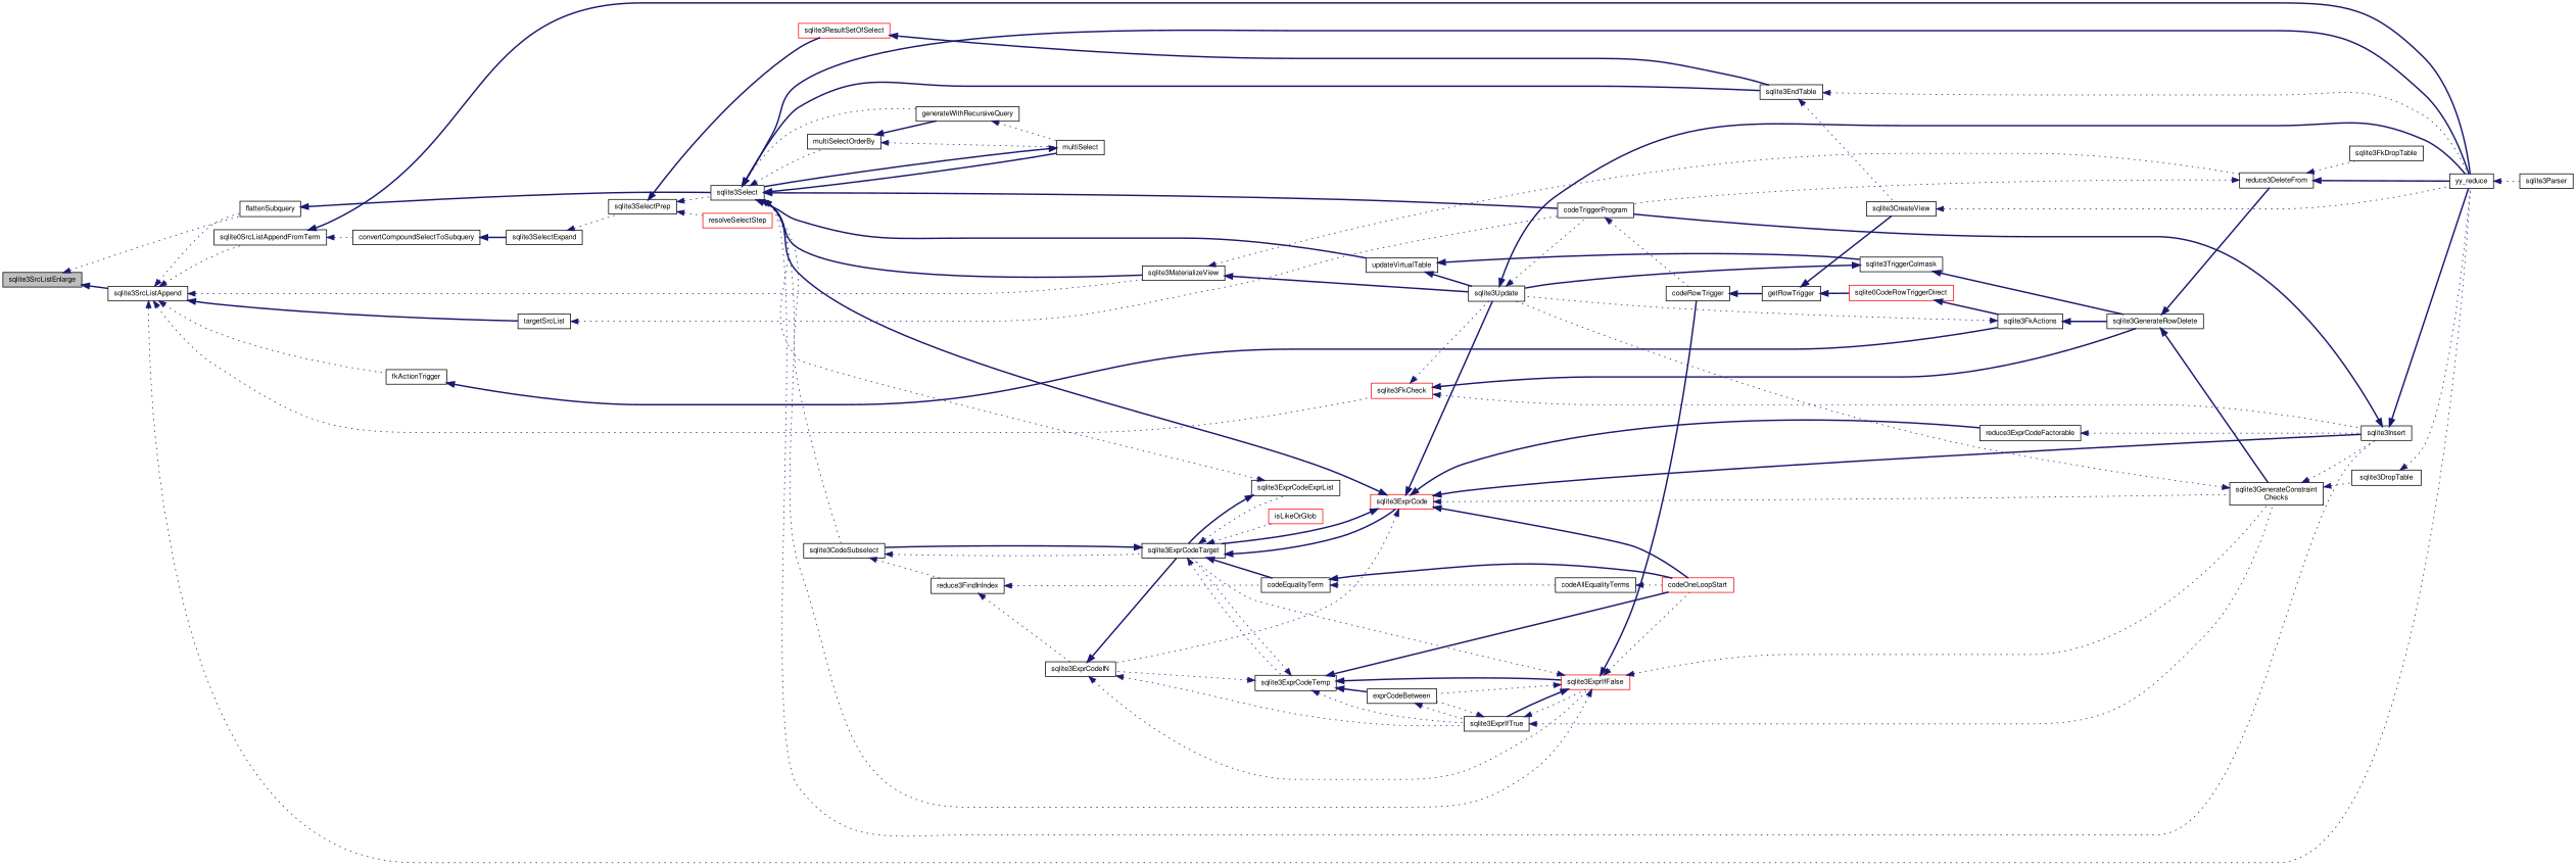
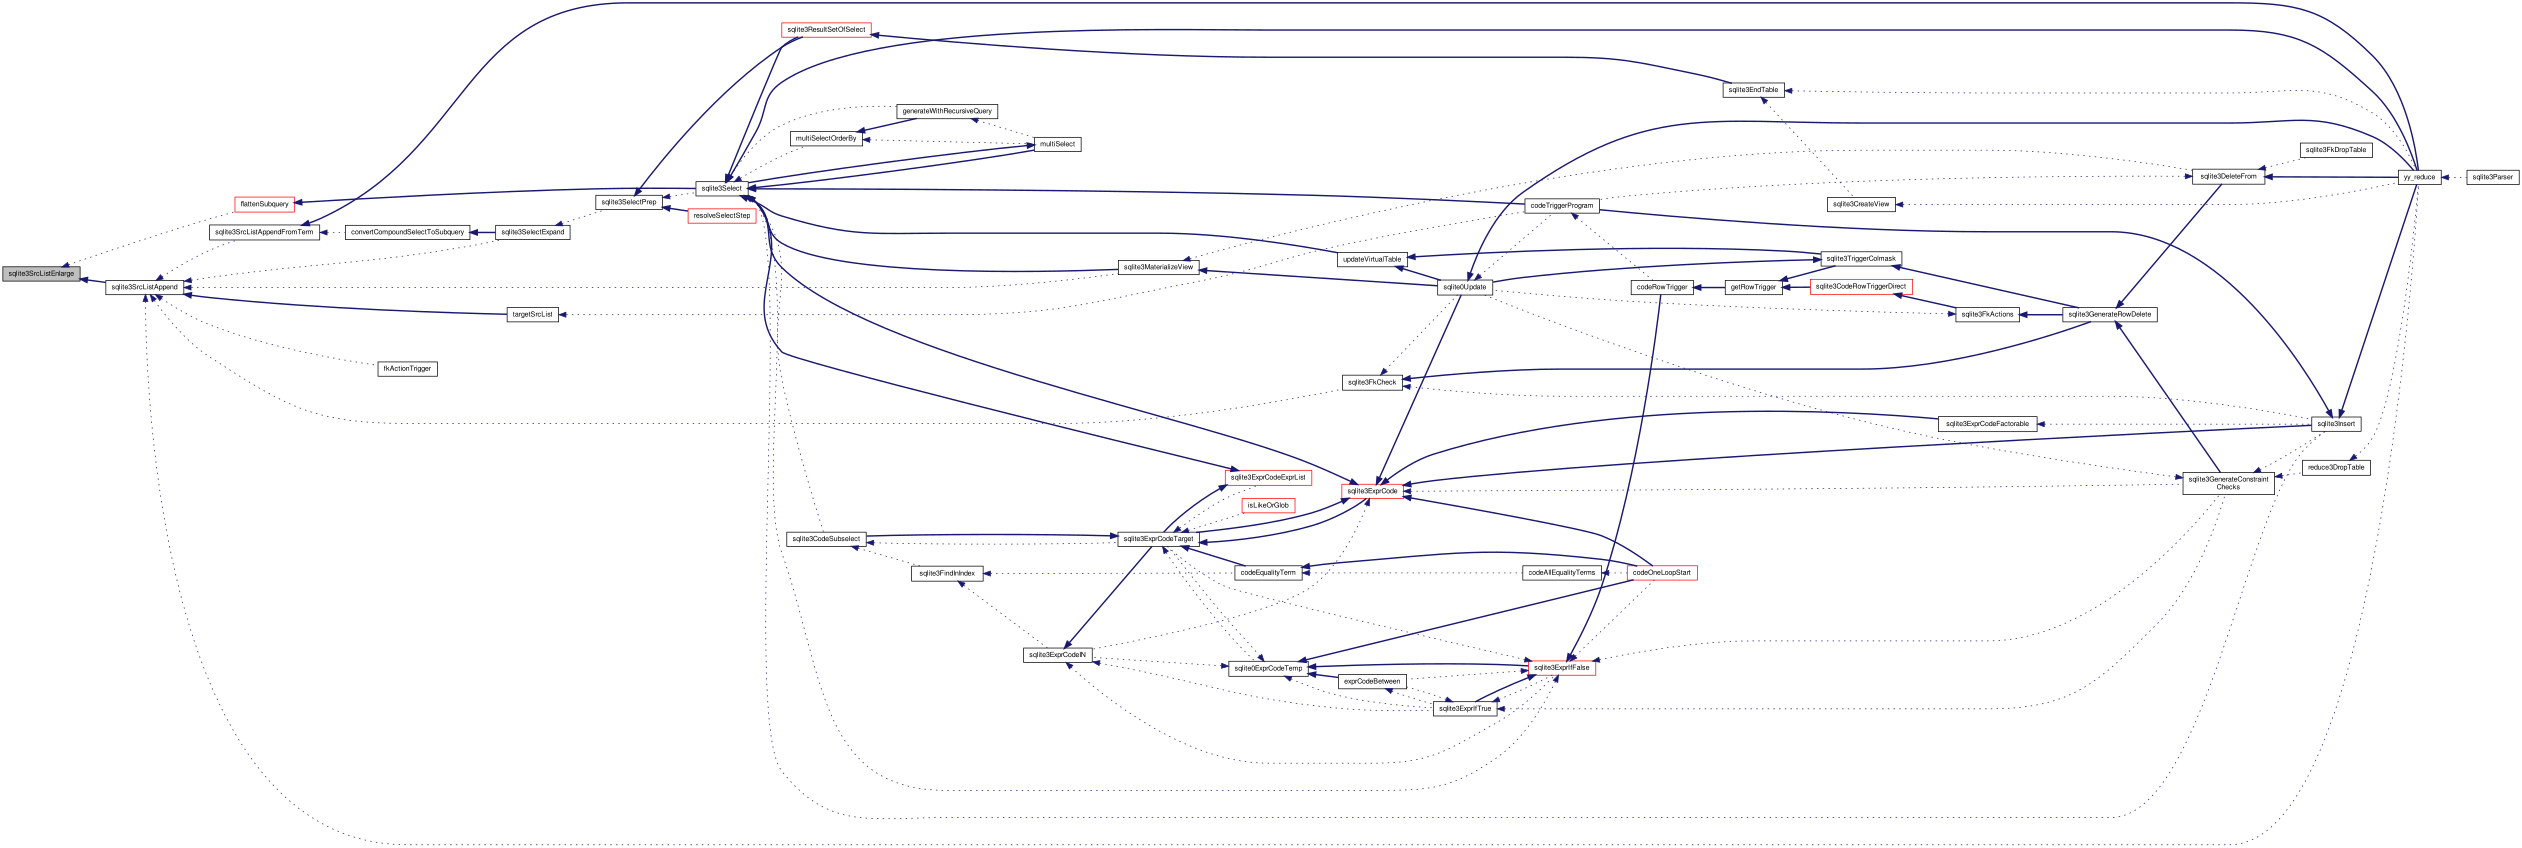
  digraph {
    rankdir=LR
    node [color=black fillcolor=white fontname=FreeSans fontsize=10 shape=record style=filled]
    edge [color=midnightblue dir=back fontname=FreeSans fontsize=10 labelfontname=FreeSans labelfontsize=10 style=dotted]
    n1 [fillcolor=grey75 fontcolor=black height=0.2 label=sqlite3SrcListEnlarge width=0.4]
    n2 [height=0.2 label=sqlite3SrcListAppend width=0.4]
-   n3 [height=0.2 label=flattenSubquery width=0.4]
-   n4 [height=0.2 label=sqlite0SrcListAppendFromTerm width=0.4]
+   n3 [color=red height=0.2 label=flattenSubquery width=0.4]
+   n4 [height=0.2 label=sqlite3SrcListAppendFromTerm width=0.4]
    n5 [height=0.2 label=yy_reduce width=0.4]
    n6 [height=0.2 label=sqlite3MaterializeView width=0.4]
-   n7 [color=red height=0.2 label=sqlite3FkCheck width=0.4]
+   n7 [height=0.2 label=sqlite3FkCheck width=0.4]
    n8 [height=0.2 label=fkActionTrigger width=0.4]
    n9 [height=0.2 label=targetSrcList width=0.4]
    n10 [height=0.2 label=sqlite3Select width=0.4]
    n11 [height=0.2 label=convertCompoundSelectToSubquery width=0.4]
    n12 [height=0.2 label=sqlite3Parser width=0.4]
-   n13 [height=0.2 label=sqlite3Update width=0.4]
-   n14 [height=0.2 label=reduce3DeleteFrom width=0.4]
+   n13 [height=0.2 label=sqlite0Update width=0.4]
+   n14 [height=0.2 label=sqlite3DeleteFrom width=0.4]
    n15 [height=0.2 label=sqlite3Insert width=0.4]
    n16 [height=0.2 label=sqlite3GenerateRowDelete width=0.4]
    n17 [height=0.2 label=sqlite3FkActions width=0.4]
    n18 [height=0.2 label=codeTriggerProgram width=0.4]
    n19 [height=0.2 label=sqlite3SelectExpand width=0.4]
    n20 [height=0.2 label=sqlite3SelectPrep width=0.4]
    n21 [color=red height=0.2 label=resolveSelectStep width=0.4]
    n22 [color=red height=0.2 label=sqlite3ResultSetOfSelect width=0.4]
    n23 [height=0.2 label=sqlite3EndTable width=0.4]
    n24 [height=0.2 label=sqlite3CodeSubselect width=0.4]
    n25 [height=0.2 label=generateWithRecursiveQuery width=0.4]
    n26 [height=0.2 label=multiSelect width=0.4]
    n27 [height=0.2 label=multiSelectOrderBy width=0.4]
    n28 [height=0.2 label=updateVirtualTable width=0.4]
    n29 [height=0.2 label=sqlite3CreateView width=0.4]
-   n30 [height=0.2 label=reduce3FindInIndex width=0.4]
+   n30 [height=0.2 label=sqlite3FindInIndex width=0.4]
    n31 [height=0.2 label=sqlite3ExprCodeTarget width=0.4]
    n32 [height=0.2 label=codeRowTrigger width=0.4]
    n33 [height=0.2 label=sqlite3TriggerColmask width=0.4]
    n34 [height=0.2 label=sqlite3ExprCodeIN width=0.4]
    n35 [height=0.2 label=codeEqualityTerm width=0.4]
-   n36 [height=0.2 label=sqlite3ExprCodeTemp width=0.4]
+   n36 [height=0.2 label=sqlite0ExprCodeTemp width=0.4]
    n37 [color=red height=0.2 label=sqlite3ExprCode width=0.4]
-   n38 [height=0.2 label=sqlite3ExprCodeExprList width=0.4]
+   n38 [color=red height=0.2 label=sqlite3ExprCodeExprList width=0.4]
    n39 [color=red height=0.2 label=isLikeOrGlob width=0.4]
    n40 [height=0.2 label=sqlite3ExprIfTrue width=0.4]
    n41 [color=red height=0.2 label=sqlite3ExprIfFalse width=0.4]
    n42 [color=red height=0.2 label=codeOneLoopStart width=0.4]
    n43 [height=0.2 label=codeAllEqualityTerms width=0.4]
    n44 [height=0.2 label=exprCodeBetween width=0.4]
    n45 [height=0.2 label="sqlite3GenerateConstraint\lChecks" width=0.4]
-   n46 [height=0.2 label=reduce3ExprCodeFactorable width=0.4]
-   n47 [height=0.2 label=sqlite3DropTable width=0.4]
+   n46 [height=0.2 label=sqlite3ExprCodeFactorable width=0.4]
+   n47 [height=0.2 label=reduce3DropTable width=0.4]
    n48 [height=0.2 label=getRowTrigger width=0.4]
-   n49 [color=red height=0.2 label=sqlite0CodeRowTriggerDirect width=0.4]
+   n49 [color=red height=0.2 label=sqlite3CodeRowTriggerDirect width=0.4]
    n50 [height=0.2 label=sqlite3FkDropTable width=0.4]
    n1 -> n2 [style=bold]
    n1 -> n3
-   n2 -> n3
+   n2 -> n19
    n2 -> n4
    n2 -> n5
    n2 -> n6
    n2 -> n7
    n2 -> n8
    n2 -> n9 [style=bold]
    n3 -> n10 [style=bold]
    n4 -> n5 [style=bold]
    n4 -> n11
    n5 -> n12
    n6 -> n13 [style=bold]
    n6 -> n14
    n7 -> n13
    n7 -> n15
    n7 -> n16 [style=bold]
-   n8 -> n17 [style=bold]
    n9 -> n18
    n10 -> n5 [style=bold]
    n10 -> n6 [style=bold]
    n10 -> n15
    n10 -> n18 [style=bold]
-   n10 -> n23 [style=bold]
+   n10 -> n22 [style=bold]
    n10 -> n24
    n10 -> n25
    n10 -> n26 [style=bold]
    n10 -> n27
    n10 -> n28 [style=bold]
    n11 -> n19 [style=bold]
    n13 -> n5 [style=bold]
    n13 -> n18
    n14 -> n5 [style=bold]
    n14 -> n18
    n14 -> n50
    n15 -> n5 [style=bold]
    n15 -> n18 [style=bold]
    n16 -> n14 [style=bold]
    n16 -> n45 [style=bold]
    n17 -> n13
    n17 -> n16 [style=bold]
    n18 -> n32
    n19 -> n20
    n20 -> n10
-   n20 -> n21
+   n20 -> n21 [style=bold]
    n20 -> n22 [style=bold]
    n22 -> n23 [style=bold]
    n23 -> n5
    n23 -> n29
    n24 -> n30
    n24 -> n31
    n25 -> n26
    n26 -> n10 [style=bold]
    n27 -> n25 [style=bold]
    n27 -> n26
    n28 -> n13 [style=bold]
    n28 -> n33 [style=bold]
    n29 -> n5
    n30 -> n34
    n30 -> n35
    n31 -> n24 [style=bold]
    n31 -> n35 [style=bold]
    n31 -> n36
    n31 -> n37 [style=bold]
    n31 -> n38
    n31 -> n39
    n32 -> n48 [style=bold]
    n33 -> n13 [style=bold]
    n33 -> n16 [style=bold]
    n34 -> n31 [style=bold]
    n34 -> n40
    n34 -> n41
    n35 -> n42 [style=bold]
    n35 -> n43
    n36 -> n31
    n36 -> n34
    n36 -> n40
    n36 -> n41 [style=bold]
    n36 -> n42 [style=bold]
    n36 -> n44 [style=bold]
    n37 -> n10 [style=bold]
    n37 -> n13 [style=bold]
    n37 -> n15 [style=bold]
    n37 -> n31 [style=bold]
    n37 -> n34
    n37 -> n42 [style=bold]
    n37 -> n45
    n37 -> n46 [style=bold]
-   n38 -> n10
+   n38 -> n10 [style=bold]
    n38 -> n31 [style=bold]
    n40 -> n41
    n40 -> n44
    n40 -> n45
    n41 -> n10
    n41 -> n31
    n41 -> n32 [style=bold]
    n41 -> n40 [style=bold]
    n41 -> n42
    n41 -> n44
    n41 -> n45
    n43 -> n42
    n44 -> n40
    n45 -> n13
    n45 -> n15
    n45 -> n47
    n46 -> n15
    n47 -> n5
-   n48 -> n29 [style=bold]
+   n48 -> n33 [style=bold]
    n48 -> n49 [style=bold]
    n49 -> n17 [style=bold]
  }
